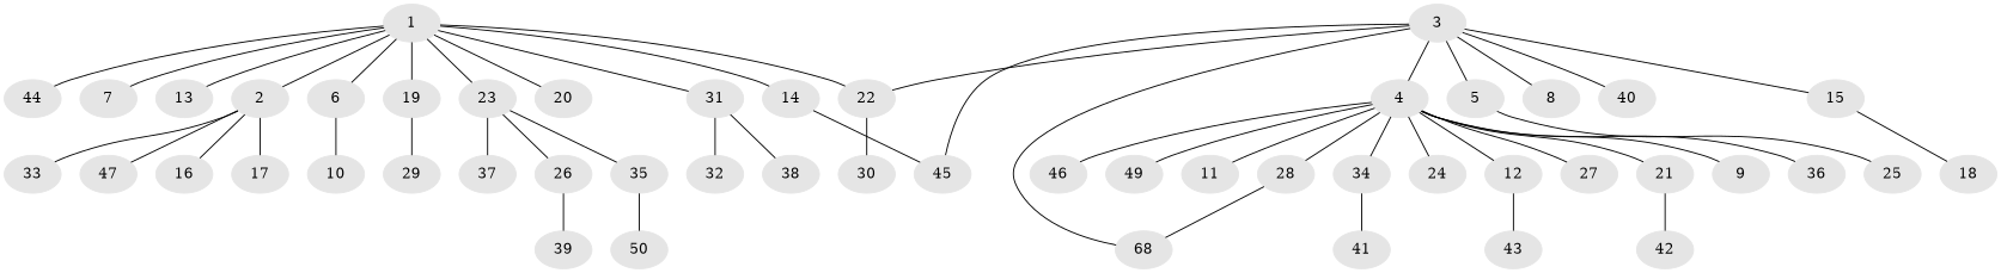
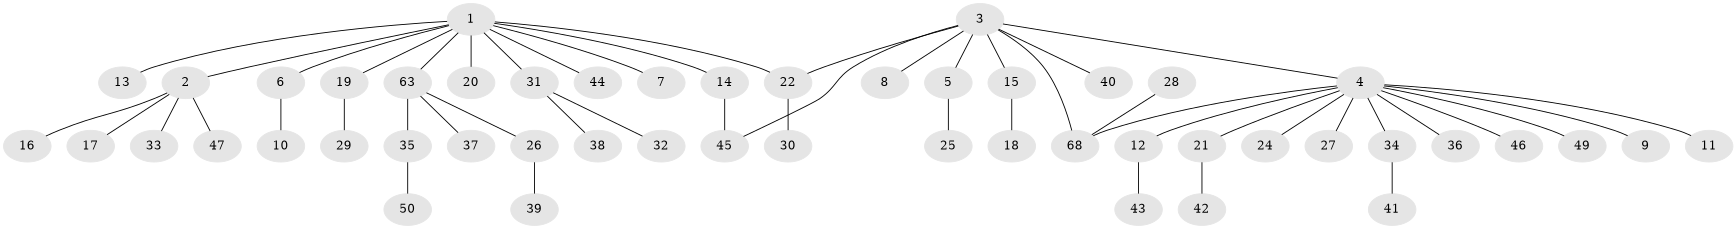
  graph {
    node [color=gray90 style=filled]
    1
    2
    6
    7
    13
    14
    19
    20
    22
-   23
+   23 [label=63]
    31
    44
    16
    17
    33
    47
    3
    4
    5
    8
    15
    40
    45
    n24 [label=68]
    10
    29
    30
    26
    35
    37
    32
    38
    9
    11
    12
    21
    24
    27
    28
    34
    36
    46
    49
    25
    18
    43
    42
    41
    39
    50
    1 -- 2
    1 -- 6
    1 -- 7
    1 -- 13
    1 -- 14
    1 -- 19
    1 -- 20
    1 -- 22
    1 -- 23
    1 -- 31
    1 -- 44
    2 -- 16
    2 -- 17
    2 -- 33
    2 -- 47
    6 -- 10
    14 -- 45
    19 -- 29
    22 -- 30
    23 -- 26
    23 -- 35
    23 -- 37
    31 -- 32
    31 -- 38
    3 -- 22
    3 -- 4
    3 -- 5
    3 -- 8
    3 -- 15
    3 -- 40
    3 -- 45
    3 -- n24
    4 -- 9
    4 -- 11
    4 -- 12
    4 -- 21
    4 -- 24
    4 -- 27
-   4 -- 28
+   4 -- n24
    4 -- 34
    4 -- 36
    4 -- 46
    4 -- 49
    5 -- 25
    15 -- 18
    26 -- 39
    35 -- 50
    12 -- 43
    21 -- 42
    28 -- n24
    34 -- 41
  }
